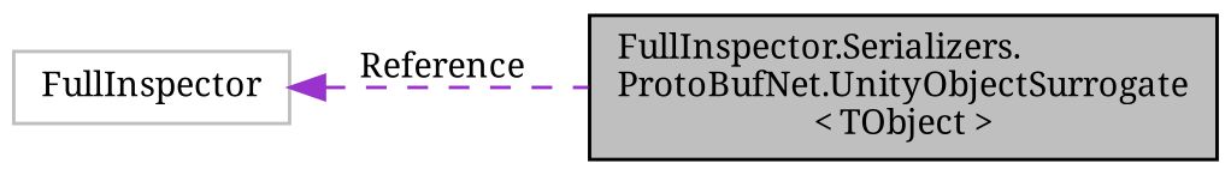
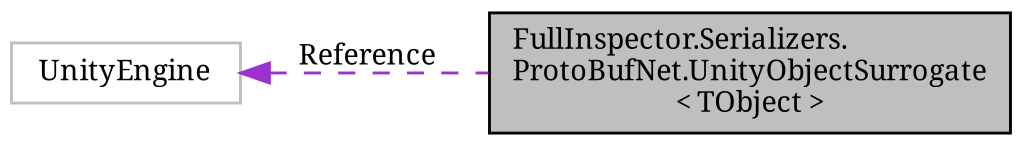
  digraph {
    rankdir=LR
    fontname="Noto Serif"
    node [fontname="Noto Serif" fontsize=10 shape=record style=filled]
    n1 [color=black fillcolor=grey75 fontcolor=black height=0.2 label="FullInspector.Serializers.\lProtoBufNet.UnityObjectSurrogate\l\< TObject \>" width=0.4]
-   n2 [color=grey75 fillcolor=white height=0.2 label=FullInspector width=0.4]
+   n2 [color=grey75 fillcolor=white height=0.2 label=UnityEngine width=0.4]
    n2 -> n1 [color=darkorchid3 dir=back fontname="Noto Serif" fontsize=10 label=" Reference" labelfontname=Helvetica labelfontsize=10 style=dashed]
  }
